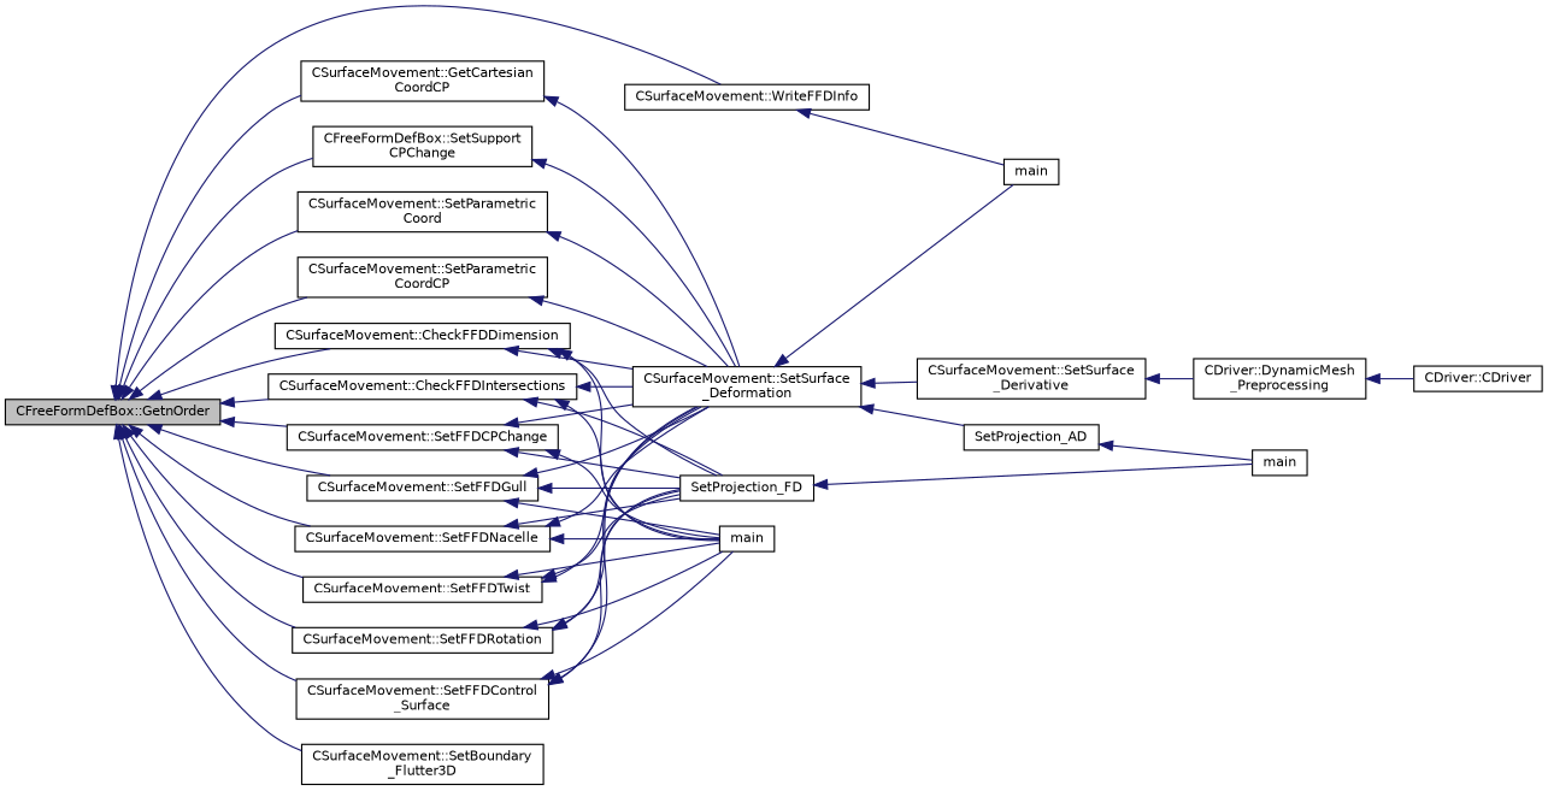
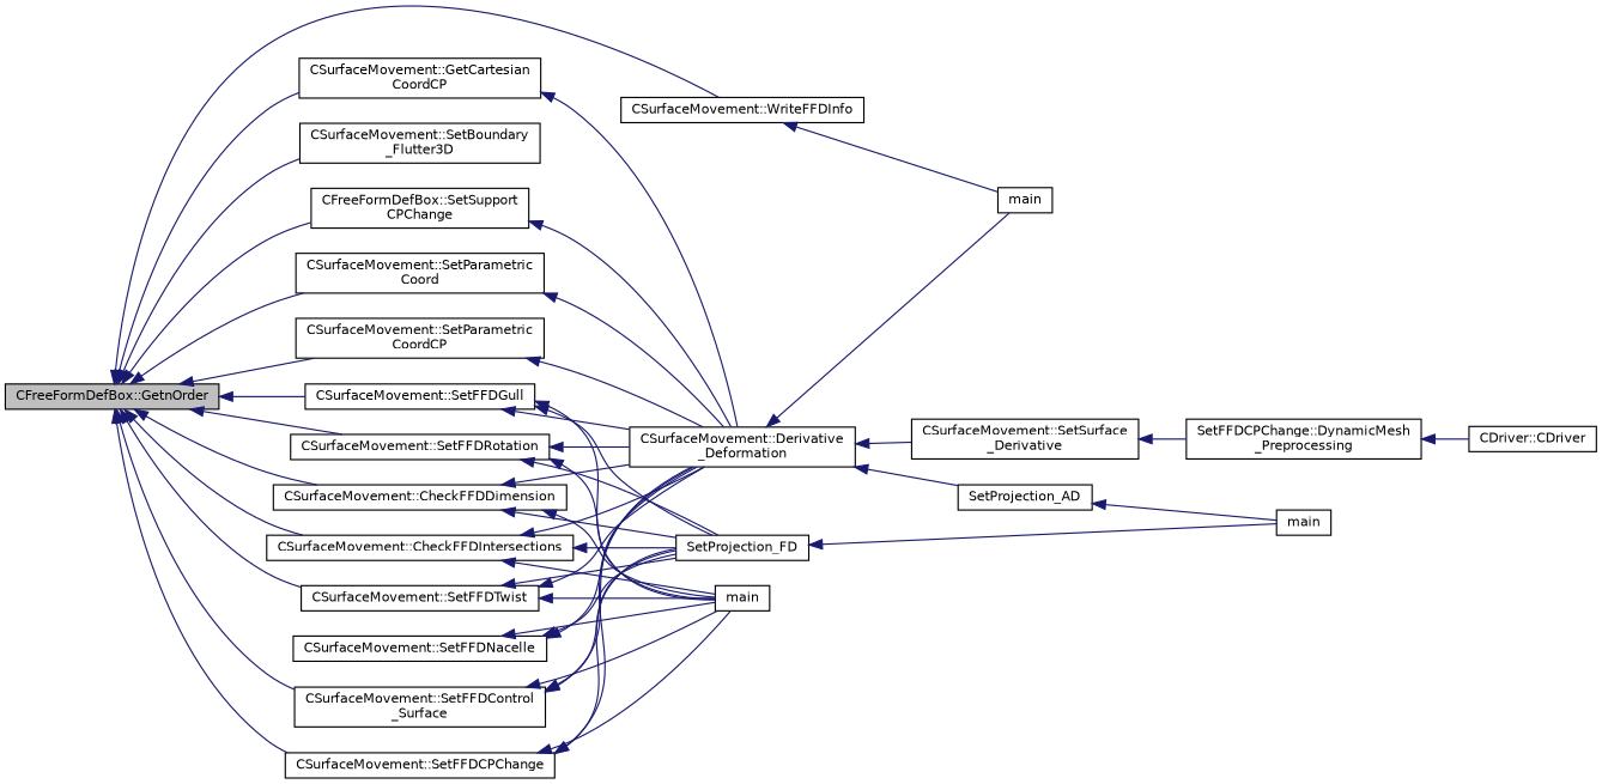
  digraph {
    rankdir=LR
    node [color=black fillcolor=white fontname=Helvetica fontsize=10 shape=record style=filled]
    edge [color=midnightblue dir=back fontname=Helvetica fontsize=10 labelfontname=Helvetica labelfontsize=10 style=solid]
    n1 [fillcolor=grey75 fontcolor=black height=0.2 label="CFreeFormDefBox::GetnOrder" width=0.4]
    n2 [height=0.2 label="CSurfaceMovement::SetParametric\lCoord" width=0.4]
    n3 [height=0.2 label="CSurfaceMovement::SetParametric\lCoordCP" width=0.4]
    n4 [height=0.2 label="CSurfaceMovement::GetCartesian\lCoordCP" width=0.4]
    n5 [height=0.2 label="CSurfaceMovement::CheckFFDDimension" width=0.4]
    n6 [height=0.2 label="CSurfaceMovement::CheckFFDIntersections" width=0.4]
    n7 [height=0.2 label="CSurfaceMovement::SetFFDCPChange" width=0.4]
    n8 [height=0.2 label="CSurfaceMovement::SetFFDGull" width=0.4]
    n9 [height=0.2 label="CSurfaceMovement::SetFFDNacelle" width=0.4]
    n10 [height=0.2 label="CSurfaceMovement::SetFFDTwist" width=0.4]
    n11 [height=0.2 label="CSurfaceMovement::SetFFDRotation" width=0.4]
    n12 [height=0.2 label="CSurfaceMovement::SetFFDControl\l_Surface" width=0.4]
    n13 [height=0.2 label="CSurfaceMovement::SetBoundary\l_Flutter3D" width=0.4]
    n14 [height=0.2 label="CSurfaceMovement::WriteFFDInfo" width=0.4]
    n15 [height=0.2 label="CFreeFormDefBox::SetSupport\lCPChange" width=0.4]
-   n16 [height=0.2 label="CSurfaceMovement::SetSurface\l_Deformation" width=0.4]
+   n16 [height=0.2 label="CSurfaceMovement::Derivative\l_Deformation" width=0.4]
    n17 [height=0.2 label=SetProjection_FD width=0.4]
    n18 [height=0.2 label=main width=0.4]
    n19 [height=0.2 label=main width=0.4]
    n20 [height=0.2 label="CSurfaceMovement::SetSurface\l_Derivative" width=0.4]
    n21 [height=0.2 label=SetProjection_AD width=0.4]
-   n22 [height=0.2 label="CDriver::DynamicMesh\l_Preprocessing" width=0.4]
+   n22 [height=0.2 label="SetFFDCPChange::DynamicMesh\l_Preprocessing" width=0.4]
    n23 [height=0.2 label=main width=0.4]
    n24 [height=0.2 label="CDriver::CDriver" width=0.4]
    n1 -> n2
    n1 -> n3
    n1 -> n4
    n1 -> n5
    n1 -> n6
    n1 -> n7
    n1 -> n8
-   n1 -> n9
    n1 -> n10
    n1 -> n11
    n1 -> n12
    n1 -> n13
    n1 -> n14
    n1 -> n15
    n2 -> n16
    n3 -> n16
    n4 -> n16
    n5 -> n16
    n5 -> n17
    n5 -> n18
    n6 -> n16
    n6 -> n17
    n6 -> n18
    n7 -> n16
    n7 -> n17
    n7 -> n18
    n8 -> n16
    n8 -> n17
    n8 -> n18
    n9 -> n16
    n9 -> n17
    n9 -> n18
    n10 -> n16
    n10 -> n17
    n10 -> n18
    n11 -> n16
    n11 -> n17
    n11 -> n18
    n12 -> n16
    n12 -> n17
    n12 -> n18
    n14 -> n19
    n15 -> n16
    n16 -> n19
    n16 -> n20
    n16 -> n21
    n17 -> n23
    n20 -> n22
    n21 -> n23
    n22 -> n24
  }
